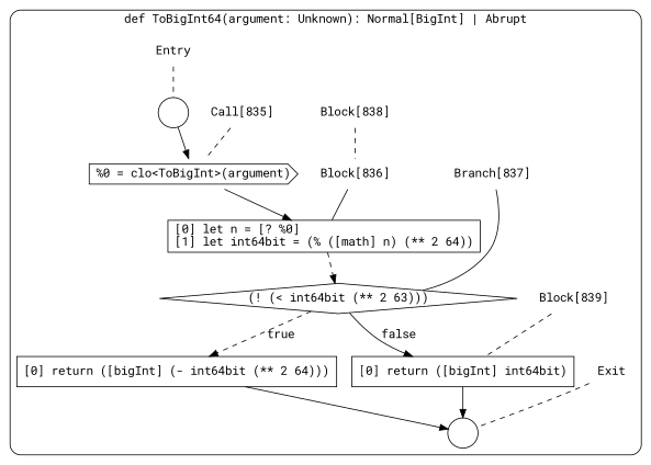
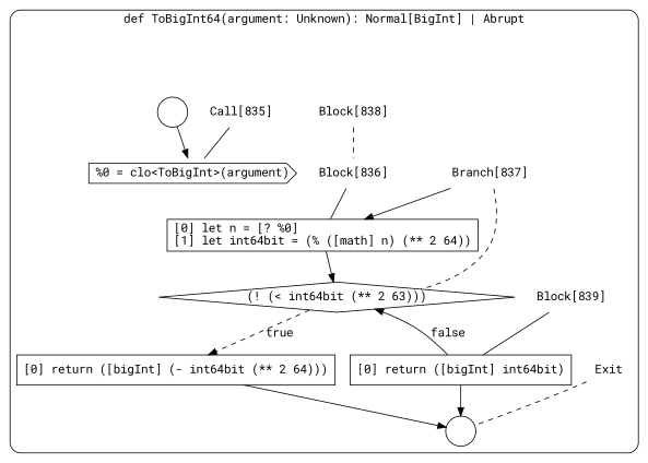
  digraph {
    fontname="Roboto Mono"
    node [fontname="Roboto Mono" shape=none]
    edge [color=black fontname="Roboto Mono" style=dashed]
-   n1 [label=<<font color="black">Entry</font>>]
    n2 [color=black fillcolor=white label=" " shape=circle style=filled]
    n3 [color=black fillcolor=white label=<<font color="black">%0 = clo&lt;ToBigInt&gt;(argument)</font>> shape=cds style=filled]
    n4 [color=black fillcolor=white label=<<font color="black">[0] let n = [? %0]<BR ALIGN="LEFT"/>[1] let int64bit = (% ([math] n) (** 2 64))<BR ALIGN="LEFT"/></font>> shape=box style=filled]
    n5 [label=<<font color="black">Exit</font>>]
    n6 [color=black fillcolor=white label=" " shape=circle style=filled]
    n7 [label=<<font color="black">Call[835]</font>>]
    n8 [color=black fillcolor=white label=<<font color="black">(! (&lt; int64bit (** 2 63)))</font>> shape=diamond style=filled]
    n9 [label=<<font color="black">Block[836]</font>>]
    n10 [color=black fillcolor=white label=<<font color="black">[0] return ([bigInt] (- int64bit (** 2 64)))<BR ALIGN="LEFT"/></font>> shape=box style=filled]
    n11 [color=black fillcolor=white label=<<font color="black">[0] return ([bigInt] int64bit)<BR ALIGN="LEFT"/></font>> shape=box style=filled]
    n12 [label=<<font color="black">Branch[837]</font>>]
    n13 [label=<<font color="black">Block[838]</font>>]
    n14 [label=<<font color="black">Block[839]</font>>]
    subgraph cluster_1 {
      label="def ToBigInt64(argument: Unknown): Normal[BigInt] | Abrupt"
      style=rounded
-     n1
      n2
      n3
      n4
      n5
      n6
      n7
      n8
      n9
      n10
      n11
      n12
      n13
      n14
    }
-   n1 -> n2 [arrowhead=none]
    n2 -> n3 [style=""]
-   n3 -> n4 [style=""]
-   n4 -> n8
+   n12 -> n4 [style=""]
+   n4 -> n8 [style=""]
    n5 -> n6 [arrowhead=none]
-   n7 -> n3 [arrowhead=none]
+   n7 -> n3 [arrowhead=none style=solid]
    n8 -> n10 [label=<<font color="black">true</font>>]
-   n8 -> n11 [label=<<font color="black">false</font>> style=""]
+   n11 -> n8 [label=<<font color="black">false</font>> style=""]
    n9 -> n4 [arrowhead=none style=solid]
    n10 -> n6 [style=""]
    n11 -> n6 [style=""]
-   n12 -> n8 [arrowhead=none style=solid]
+   n12 -> n8 [arrowhead=none]
    n13 -> n9 [arrowhead=none]
-   n14 -> n11 [arrowhead=none]
+   n14 -> n11 [arrowhead=none style=solid]
  }
